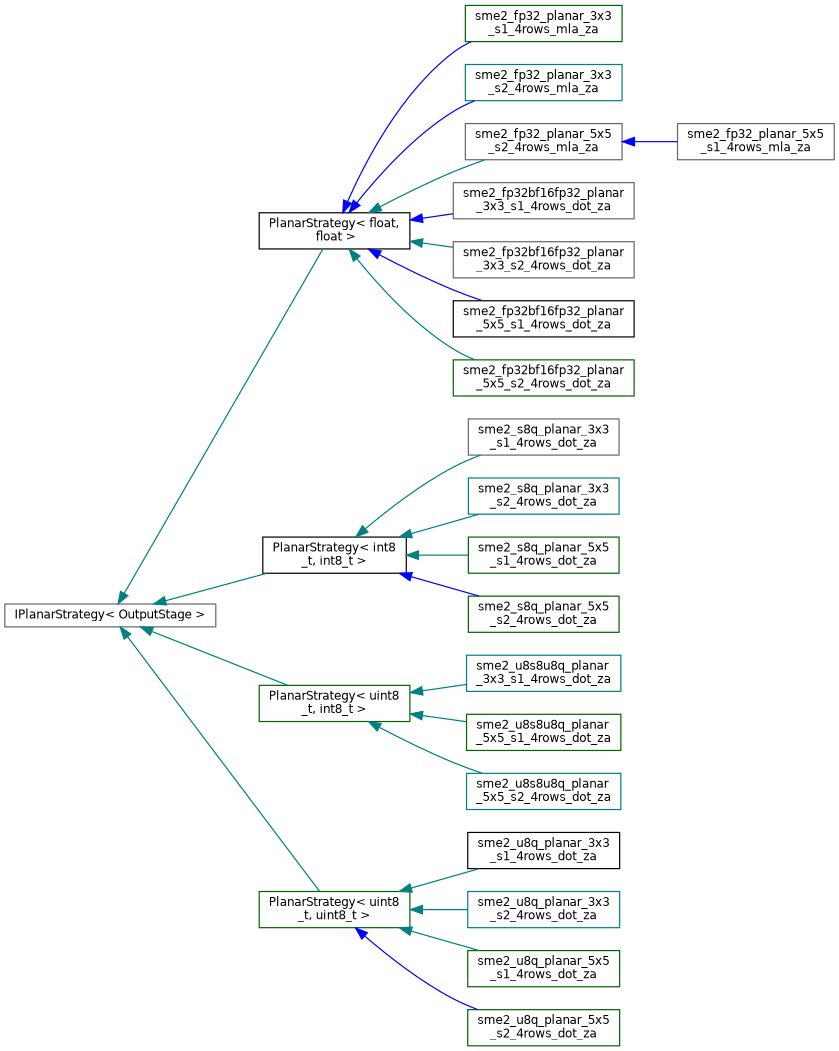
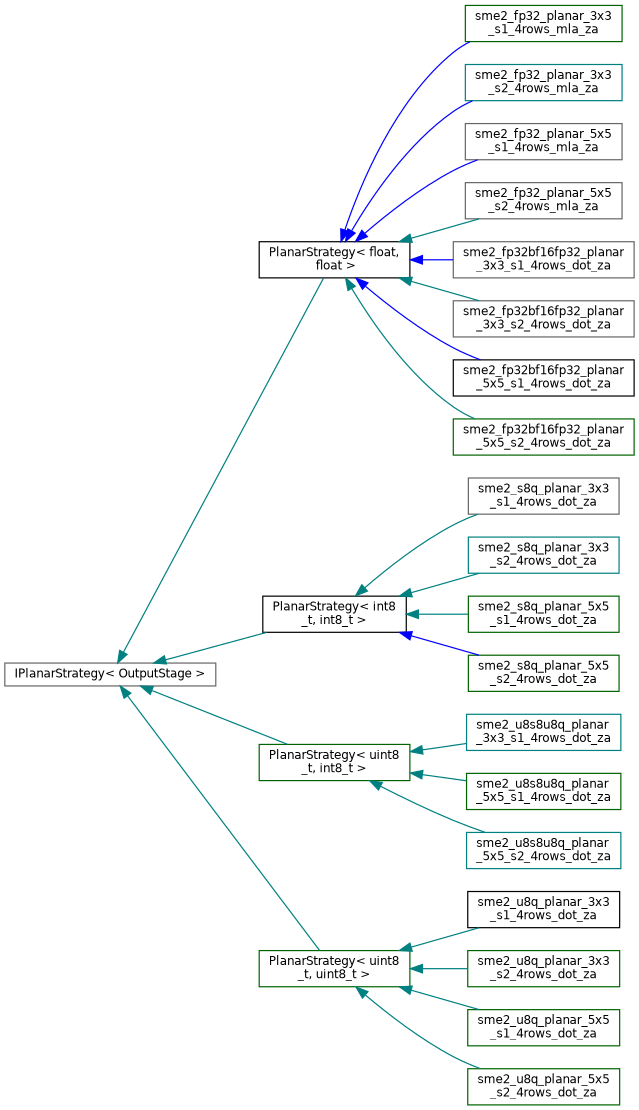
  digraph {
    rankdir=LR
    node [color=darkgreen fillcolor=white fontname=Helvetica fontsize=10 shape=record style=filled]
    edge [color=teal dir=back fontname=Helvetica fontsize=10 labelfontname=Helvetica labelfontsize=10 style=solid]
    n1 [color=gray40 height=0.2 label="IPlanarStrategy\< OutputStage \>" width=0.4]
    n2 [color=black height=0.2 label="PlanarStrategy\< float,\l float \>" width=0.4]
    n3 [color=black height=0.2 label="PlanarStrategy\< int8\l_t, int8_t \>" width=0.4]
    n4 [height=0.2 label="PlanarStrategy\< uint8\l_t, int8_t \>" width=0.4]
    n5 [height=0.2 label="PlanarStrategy\< uint8\l_t, uint8_t \>" width=0.4]
    n6 [height=0.2 label="sme2_fp32_planar_3x3\l_s1_4rows_mla_za" width=0.4]
    n7 [color=teal height=0.2 label="sme2_fp32_planar_3x3\l_s2_4rows_mla_za" width=0.4]
    n8 [color=gray40 height=0.2 label="sme2_fp32_planar_5x5\l_s1_4rows_mla_za" width=0.4]
    n9 [color=gray40 height=0.2 label="sme2_fp32_planar_5x5\l_s2_4rows_mla_za" width=0.4]
    n10 [color=gray40 height=0.2 label="sme2_fp32bf16fp32_planar\l_3x3_s1_4rows_dot_za" width=0.4]
    n11 [color=gray40 height=0.2 label="sme2_fp32bf16fp32_planar\l_3x3_s2_4rows_dot_za" width=0.4]
    n12 [color=black height=0.2 label="sme2_fp32bf16fp32_planar\l_5x5_s1_4rows_dot_za" width=0.4]
    n13 [height=0.2 label="sme2_fp32bf16fp32_planar\l_5x5_s2_4rows_dot_za" width=0.4]
    n14 [color=gray40 height=0.2 label="sme2_s8q_planar_3x3\l_s1_4rows_dot_za" width=0.4]
    n15 [color=teal height=0.2 label="sme2_s8q_planar_3x3\l_s2_4rows_dot_za" width=0.4]
    n16 [height=0.2 label="sme2_s8q_planar_5x5\l_s1_4rows_dot_za" width=0.4]
    n17 [height=0.2 label="sme2_s8q_planar_5x5\l_s2_4rows_dot_za" width=0.4]
    n18 [color=teal height=0.2 label="sme2_u8s8u8q_planar\l_3x3_s1_4rows_dot_za" width=0.4]
    n19 [height=0.2 label="sme2_u8s8u8q_planar\l_5x5_s1_4rows_dot_za" width=0.4]
    n20 [color=teal height=0.2 label="sme2_u8s8u8q_planar\l_5x5_s2_4rows_dot_za" width=0.4]
    n21 [color=black height=0.2 label="sme2_u8q_planar_3x3\l_s1_4rows_dot_za" width=0.4]
-   n22 [color=teal height=0.2 label="sme2_u8q_planar_3x3\l_s2_4rows_dot_za" width=0.4]
+   n22 [height=0.2 label="sme2_u8q_planar_3x3\l_s2_4rows_dot_za" width=0.4]
    n23 [height=0.2 label="sme2_u8q_planar_5x5\l_s1_4rows_dot_za" width=0.4]
    n24 [height=0.2 label="sme2_u8q_planar_5x5\l_s2_4rows_dot_za" width=0.4]
    n1 -> n2
    n1 -> n3
    n1 -> n4
    n1 -> n5
    n2 -> n6 [color=blue]
    n2 -> n7 [color=blue]
-   n9 -> n8 [color=blue]
+   n2 -> n8 [color=blue]
    n2 -> n9
    n2 -> n10 [color=blue]
    n2 -> n11
    n2 -> n12 [color=blue]
    n2 -> n13
    n3 -> n14
    n3 -> n15
    n3 -> n16
    n3 -> n17 [color=blue]
    n4 -> n18
    n4 -> n19
    n4 -> n20
    n5 -> n21
    n5 -> n22
    n5 -> n23
-   n5 -> n24 [color=blue]
+   n5 -> n24
  }
